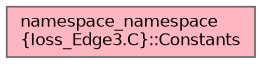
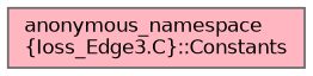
  digraph {
    rankdir=LR
-   n1 [color=grey40 fillcolor=lightpink fontname=Helvetica fontsize=10 height=0.2 label="namespace_namespace\l\{Ioss_Edge3.C\}::Constants" shape=box style=filled width=0.4]
+   n1 [color=grey40 fillcolor=lightpink fontname=Helvetica fontsize=10 height=0.2 label="anonymous_namespace\l\{Ioss_Edge3.C\}::Constants" shape=box style=filled width=0.4]
  }
